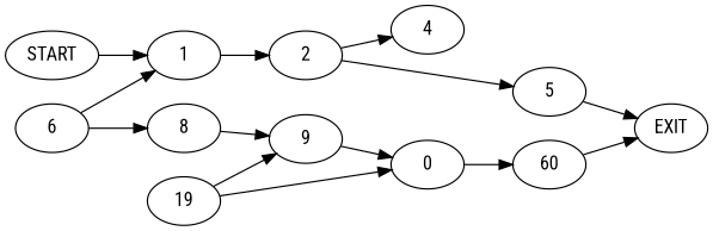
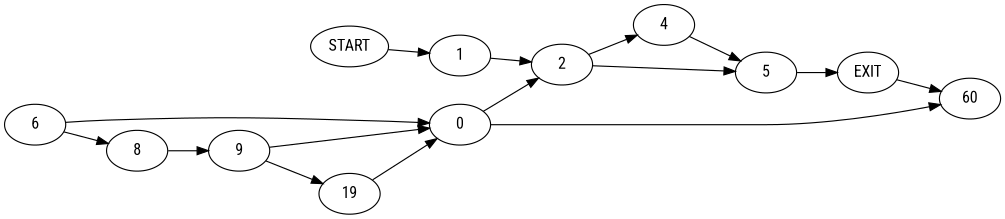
  digraph {
    fontname="Roboto Condensed"
    rankdir=LR
    node [fontname="Roboto Condensed"]
    edge [fontname="Roboto Condensed"]
    n1 [label=START]
    1
    2
    n4 [label=EXIT]
    4
    5
    n7 [label=0]
    6
    8
    n10 [label=60]
    9
    n12 [label=19]
    n1 -> 1
    1 -> 2
    2 -> 4
    2 -> 5
+   4 -> 5
    5 -> n4
+   n7 -> 2
    n7 -> n10
-   6 -> 1
+   6 -> n7
    6 -> 8
    8 -> 9
-   n10 -> n4
+   n4 -> n10
    9 -> n7
-   n12 -> 9
+   9 -> n12
    n12 -> n7
  }
